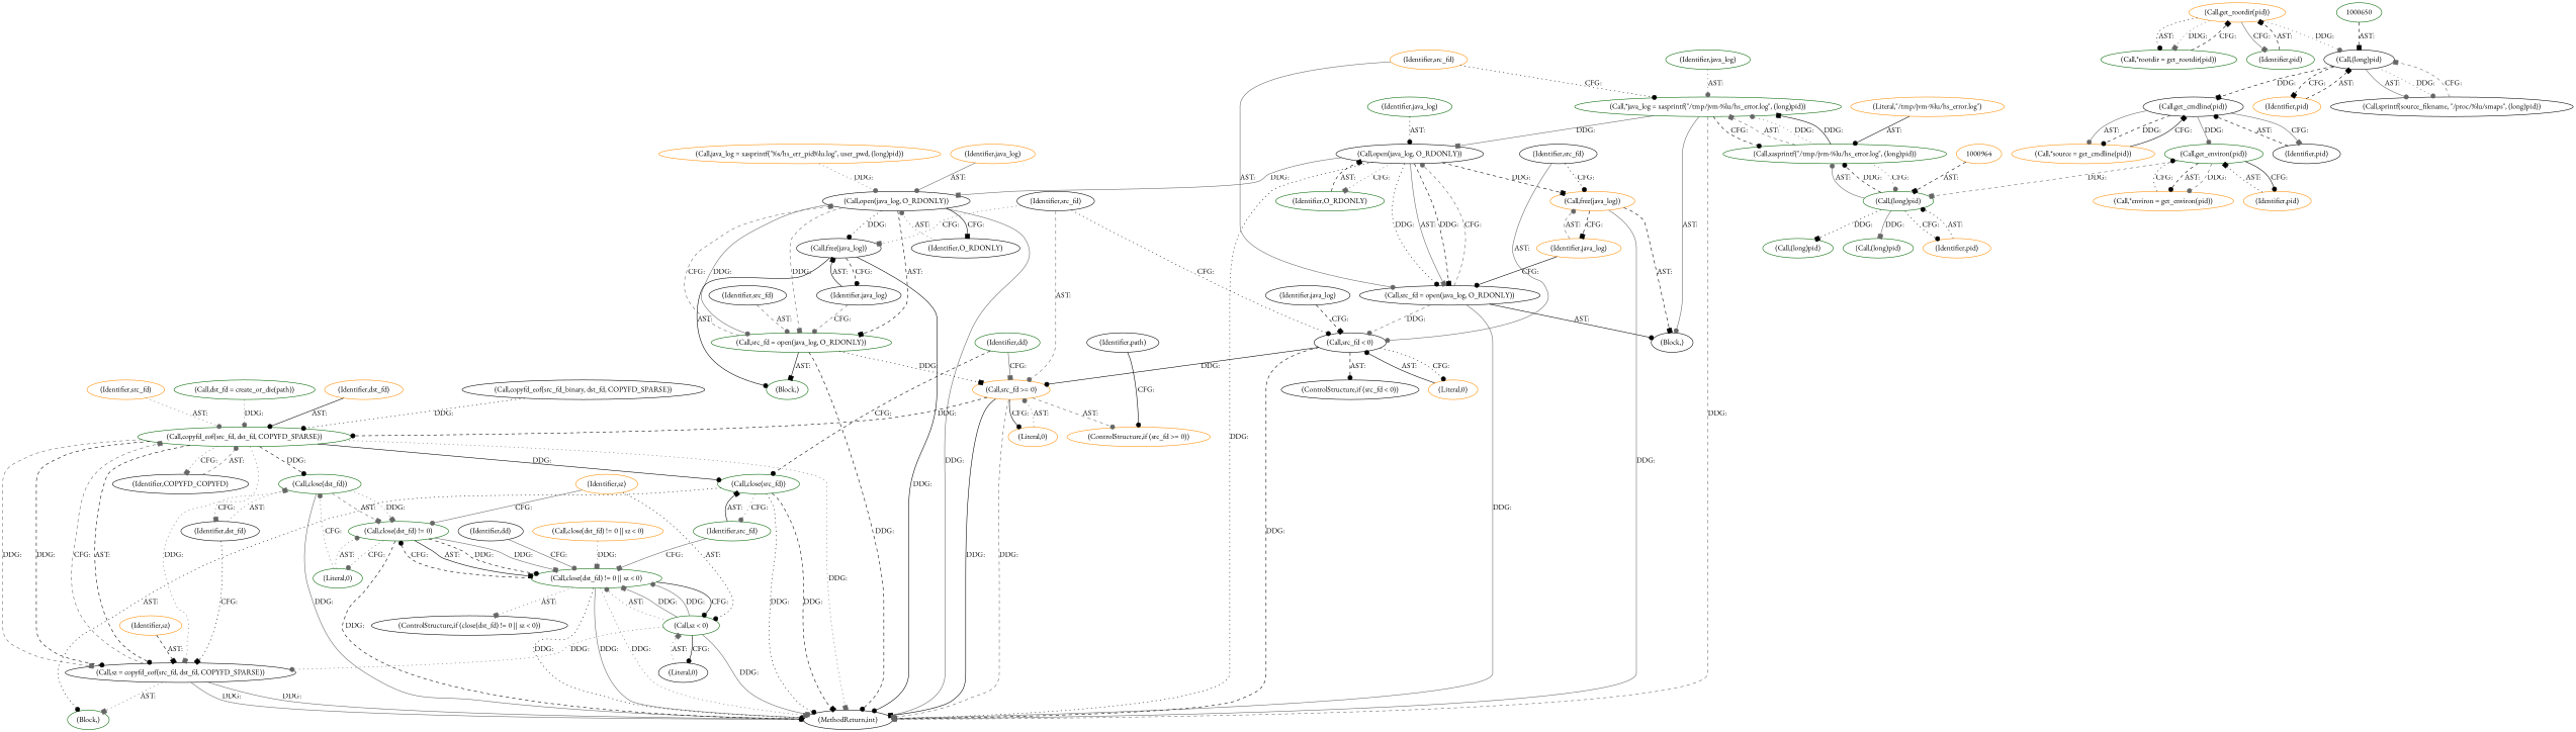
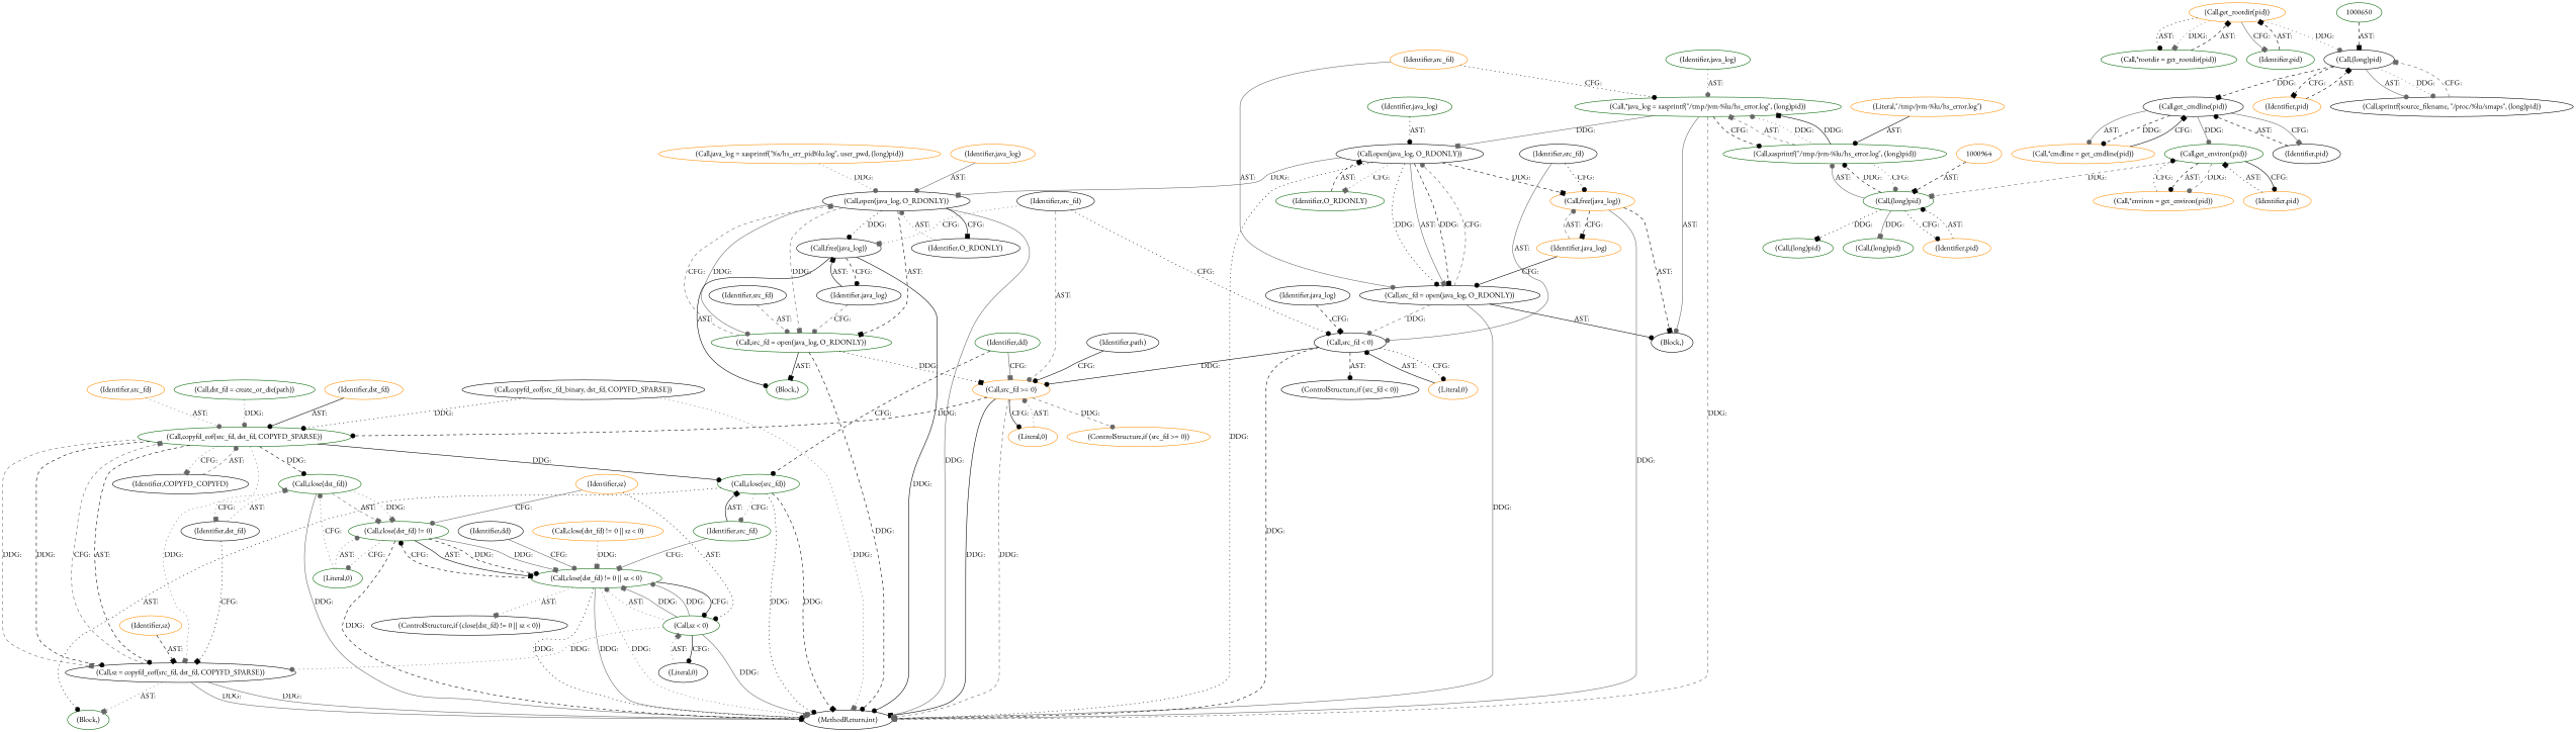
  digraph {
    fontname="EB Garamond"
    node [color=black fontname="EB Garamond"]
    edge [arrowhead=dot color=gray40 fontname="EB Garamond" style=solid]
    n1 [label="(Call,open(java_log, O_RDONLY))"]
    n2 [label="(Call,src_fd = open(java_log, O_RDONLY))"]
    n3 [color=darkorange label="(Call,free(java_log))"]
    n4 [label="(Call,open(java_log, O_RDONLY))"]
    n5 [color=darkgreen label="(Identifier,O_RDONLY)"]
    n6 [label="(MethodReturn,int)"]
    n7 [label="(Block,)"]
    n8 [label="(Call,src_fd < 0)"]
    n9 [color=darkorange label="(Identifier,java_log)"]
    n10 [color=darkgreen label="(Call,src_fd = open(java_log, O_RDONLY))"]
    n11 [label="(Call,free(java_log))"]
    n12 [label="(Identifier,O_RDONLY)"]
    n13 [color=darkgreen label="(Call,*java_log = xasprintf(\"/tmp/jvm-%lu/hs_error.log\", (long)pid))"]
    n14 [color=darkgreen label="(Call,xasprintf(\"/tmp/jvm-%lu/hs_error.log\", (long)pid))"]
    n15 [color=darkgreen label="(Call,(long)pid)"]
    n16 [color=darkgreen label="(Call,(long)pid)"]
    n17 [color=darkgreen label="(Call,(long)pid)"]
    n18 [color=darkorange label="(Identifier,pid)"]
    n19 [color=darkgreen label="(Call,get_environ(pid))"]
    n20 [color=darkorange label="(Identifier,pid)"]
    n21 [color=darkorange label="(Call,*environ = get_environ(pid))"]
    n22 [label="(Call,get_cmdline(pid))"]
-   n23 [color=darkorange label="(Call,*source = get_cmdline(pid))"]
+   n23 [color=darkorange label="(Call,*cmdline = get_cmdline(pid))"]
    n24 [label="(Identifier,pid)"]
    n25 [label="(Call,(long)pid)"]
    n26 [color=darkorange label="(Identifier,pid)"]
    n27 [label="(Call,sprintf(source_filename, \"/proc/%lu/smaps\", (long)pid))"]
    n28 [color=darkorange label="(Call,get_rootdir(pid))"]
    n29 [color=darkgreen label="(Call,*rootdir = get_rootdir(pid))"]
    n30 [color=darkgreen label="(Identifier,pid)"]
    n31 [color=darkorange label="(Call,src_fd >= 0)"]
    n32 [label="(ControlStructure,if (src_fd < 0))"]
    n33 [color=darkorange label="(Literal,0)"]
    n34 [color=darkgreen label="(Call,copyfd_eof(src_fd, dst_fd, COPYFD_SPARSE))"]
    n35 [color=darkorange label="(Literal,0)"]
    n36 [color=darkorange label="(ControlStructure,if (src_fd >= 0))"]
    n37 [label="(Call,sz = copyfd_eof(src_fd, dst_fd, COPYFD_SPARSE))"]
    n38 [color=darkgreen label="(Call,close(dst_fd))"]
    n39 [color=darkgreen label="(Call,close(src_fd))"]
    n40 [label="(Identifier,COPYFD_COPYFD)"]
    n41 [color=darkgreen label="(Block,)"]
    n42 [color=darkgreen label="(Call,close(dst_fd) != 0)"]
    n43 [label="(Identifier,dst_fd)"]
    n44 [color=darkgreen label="(Identifier,src_fd)"]
    n45 [color=darkgreen label="(Call,sz < 0)"]
    n46 [color=darkgreen label="(Call,close(dst_fd) != 0 || sz < 0)"]
    n47 [label="(Literal,0)"]
    n48 [label="(ControlStructure,if (close(dst_fd) != 0 || sz < 0))"]
    n49 [color=darkgreen label="(Literal,0)"]
    n50 [color=darkgreen label="(Block,)"]
    n51 [label="(Identifier,java_log)"]
    n52 [color=darkorange label="(Identifier,sz)"]
    n53 [label="(Call,copyfd_eof(src_fd_binary, dst_fd, COPYFD_SPARSE))"]
    n54 [color=darkorange label="(Identifier,sz)"]
    n55 [color=darkorange label="(Call,java_log = xasprintf(\"%s/hs_err_pid%lu.log\", user_pwd, (long)pid))"]
    n56 [color=darkorange label="(Identifier,src_fd)"]
    n57 [label="(Identifier,src_fd)"]
    n58 [color=darkorange label="(Literal,\"/tmp/jvm-%lu/hs_error.log\")"]
    n59 [color=darkgreen label="(Identifier,java_log)"]
    n60 [label="(Identifier,path)"]
    n61 [color=darkgreen label="(Identifier,java_log)"]
    n62 [color=darkgreen label="(Identifier,dd)"]
    n63 [label="(Identifier,src_fd)"]
    n64 [label="(Identifier,dd)"]
    n65 [color=darkgreen label="(Call,dst_fd = create_or_die(path))"]
    n66 [color=darkorange label="(Identifier,java_log)"]
    n67 [color=darkorange label="(Identifier,src_fd)"]
    n68 [color=darkorange label="(Identifier,dst_fd)"]
    n69 [color=darkorange label="(Call,close(dst_fd) != 0 || sz < 0)"]
    n70 [label="(Identifier,java_log)"]
    n71 [label="(Identifier,src_fd)"]
    1000964 [color=darkorange]
    1000650 [color=darkgreen]
    n1 -> n2 [arrowhead=box label="AST: "]
    n1 -> n2 [arrowhead=box color=black label="DDG: " style=dashed]
    n1 -> n2 [color=black label="DDG: " style=dotted]
    n1 -> n3 [arrowhead=box color=black label="DDG: " style=dashed]
    n1 -> n4 [arrowhead=box label="DDG: "]
    n1 -> n5 [arrowhead=box label="CFG: " style=dotted]
    n1 -> n6 [arrowhead=box color=black label="DDG: " style=dotted]
    n2 -> n1 [label="CFG: " style=dashed]
    n2 -> n6 [label="DDG: "]
    n2 -> n7 [color=black label="AST: "]
    n2 -> n8 [label="DDG: " style=dashed]
    n3 -> n6 [label="DDG: "]
    n3 -> n7 [arrowhead=box color=black label="AST: " style=dashed]
    n3 -> n9 [arrowhead=box color=black label="CFG: " style=dashed]
    n4 -> n6 [arrowhead=box label="DDG: "]
    n4 -> n10 [arrowhead=box color=black label="AST: " style=dashed]
    n4 -> n10 [label="DDG: "]
    n4 -> n10 [arrowhead=box label="DDG: " style=dashed]
    n4 -> n11 [color=black label="DDG: " style=dotted]
    n4 -> n12 [arrowhead=box color=black label="CFG: "]
    n5 -> n1 [arrowhead=box color=black label="AST: " style=dashed]
    n8 -> n6 [color=black label="DDG: " style=dashed]
    n8 -> n31 [color=black label="DDG: "]
    n8 -> n32 [color=black label="AST: " style=dashed]
    n8 -> n33 [color=black label="CFG: " style=dotted]
    n9 -> n2 [color=black label="CFG: "]
    n9 -> n3 [label="AST: " style=dashed]
    n10 -> n4 [arrowhead=box label="CFG: " style=dashed]
    n10 -> n6 [color=black label="DDG: " style=dashed]
    n10 -> n31 [arrowhead=box color=black label="DDG: " style=dotted]
    n10 -> n50 [arrowhead=box color=black label="AST: "]
    n11 -> n6 [color=black label="DDG: "]
    n11 -> n50 [color=black label="AST: "]
    n11 -> n51 [color=black label="CFG: " style=dashed]
    n12 -> n4 [label="AST: " style=dotted]
    n13 -> n1 [arrowhead=box label="DDG: "]
    n13 -> n6 [arrowhead=box label="DDG: " style=dashed]
    n13 -> n7 [label="AST: "]
    n13 -> n14 [color=black label="CFG: " style=dashed]
    n14 -> n13 [arrowhead=box label="AST: " style=dashed]
    n14 -> n13 [label="DDG: " style=dotted]
    n14 -> n13 [arrowhead=box color=black label="DDG: "]
    n14 -> n15 [label="CFG: " style=dotted]
    n15 -> n14 [label="AST: "]
    n15 -> n14 [color=black label="DDG: " style=dashed]
    n15 -> n16 [arrowhead=box color=black label="DDG: " style=dotted]
    n15 -> n17 [arrowhead=box label="DDG: "]
    n15 -> n18 [color=black label="CFG: " style=dotted]
    n18 -> n15 [color=black label="AST: " style=dotted]
    n19 -> n15 [arrowhead=box label="DDG: " style=dashed]
    n19 -> n20 [color=black label="CFG: "]
    n19 -> n21 [color=black label="AST: " style=dashed]
    n19 -> n21 [label="DDG: " style=dashed]
    n20 -> n19 [arrowhead=box color=black label="AST: " style=dotted]
    n21 -> n19 [color=black label="CFG: " style=dotted]
    n22 -> n19 [label="DDG: "]
    n22 -> n23 [label="AST: "]
    n22 -> n23 [color=black label="DDG: " style=dashed]
    n22 -> n24 [arrowhead=box label="CFG: "]
    n23 -> n22 [arrowhead=box color=black label="CFG: "]
    n24 -> n22 [color=black label="AST: " style=dashed]
    n25 -> n22 [arrowhead=box color=black label="DDG: " style=dashed]
    n25 -> n26 [arrowhead=box color=black label="CFG: " style=dashed]
    n25 -> n27 [label="AST: "]
    n25 -> n27 [label="DDG: " style=dotted]
    n26 -> n25 [arrowhead=box color=black label="AST: " style=dashed]
    n27 -> n25 [arrowhead=box label="CFG: " style=dashed]
    n28 -> n25 [label="DDG: " style=dotted]
    n28 -> n29 [color=black label="AST: " style=dotted]
    n28 -> n29 [arrowhead=box label="DDG: " style=dotted]
    n28 -> n30 [arrowhead=box label="CFG: "]
-   n29 -> n28 [arrowhead=box color=black label="CFG: " style=dashed]
+   n29 -> n28 [arrowhead=box color=black label="AST: " style=dashed]
    n30 -> n28 [arrowhead=box color=black label="AST: " style=dashed]
    n31 -> n6 [arrowhead=box color=black label="DDG: "]
    n31 -> n6 [arrowhead=box label="DDG: " style=dashed]
    n31 -> n34 [color=black label="DDG: " style=dashed]
    n31 -> n35 [color=black label="CFG: "]
-   n31 -> n36 [label="AST: " style=dashed]
+   n31 -> n36 [label="DDG: " style=dashed]
    n33 -> n8 [color=black label="AST: "]
-   n34 -> n6 [arrowhead=box label="DDG: " style=dotted]
+   n53 -> n6 [arrowhead=box label="DDG: " style=dotted]
    n34 -> n37 [color=black label="AST: " style=dashed]
    n34 -> n37 [arrowhead=box label="DDG: " style=dotted]
    n34 -> n37 [arrowhead=box label="DDG: " style=dashed]
    n34 -> n37 [color=black label="DDG: " style=dashed]
    n34 -> n38 [color=black label="DDG: " style=dashed]
    n34 -> n39 [color=black label="DDG: "]
    n34 -> n40 [arrowhead=box label="CFG: " style=dotted]
    n35 -> n31 [label="AST: " style=dotted]
    n37 -> n6 [label="DDG: "]
    n37 -> n6 [arrowhead=box label="DDG: "]
    n37 -> n34 [arrowhead=box label="CFG: " style=dashed]
    n37 -> n41 [arrowhead=box label="AST: " style=dotted]
    n38 -> n6 [arrowhead=box label="DDG: "]
    n38 -> n42 [arrowhead=box label="AST: " style=dashed]
    n38 -> n42 [arrowhead=box label="DDG: " style=dotted]
    n38 -> n43 [arrowhead=box label="CFG: " style=dotted]
    n39 -> n6 [color=black label="DDG: " style=dotted]
    n39 -> n6 [arrowhead=box color=black label="DDG: " style=dashed]
    n39 -> n41 [color=black label="AST: " style=dotted]
    n39 -> n44 [label="CFG: " style=dotted]
    n40 -> n34 [label="AST: " style=dashed]
    n42 -> n6 [color=black label="DDG: " style=dashed]
    n42 -> n46 [arrowhead=box color=black label="AST: "]
    n42 -> n46 [color=black label="DDG: " style=dashed]
    n42 -> n46 [arrowhead=box label="DDG: "]
    n42 -> n49 [label="CFG: " style=dotted]
    n43 -> n37 [arrowhead=box color=black label="CFG: " style=dotted]
    n43 -> n38 [arrowhead=box label="AST: " style=dotted]
    n44 -> n39 [arrowhead=box color=black label="AST: "]
    n44 -> n46 [arrowhead=box label="CFG: "]
    n45 -> n6 [arrowhead=box label="DDG: "]
    n45 -> n37 [label="DDG: " style=dotted]
    n45 -> n46 [label="AST: " style=dotted]
    n45 -> n46 [arrowhead=box label="DDG: "]
    n45 -> n46 [label="DDG: "]
    n45 -> n47 [color=black label="CFG: "]
    n46 -> n6 [label="DDG: "]
    n46 -> n6 [color=black label="DDG: " style=dotted]
    n46 -> n6 [arrowhead=box label="DDG: " style=dotted]
    n46 -> n42 [color=black label="CFG: " style=dashed]
    n46 -> n45 [color=black label="CFG: "]
    n46 -> n48 [arrowhead=box label="AST: " style=dotted]
    n47 -> n45 [arrowhead=box label="AST: " style=dotted]
    n49 -> n38 [label="CFG: " style=dotted]
    n49 -> n42 [label="AST: " style=dotted]
    n51 -> n10 [label="CFG: " style=dashed]
    n51 -> n11 [arrowhead=box color=black label="AST: "]
    n52 -> n42 [label="CFG: "]
    n52 -> n45 [color=black label="AST: " style=dotted]
    n53 -> n34 [color=black label="DDG: " style=dotted]
    n54 -> n37 [arrowhead=box color=black label="AST: " style=dashed]
    n55 -> n4 [label="DDG: " style=dotted]
    n56 -> n34 [label="AST: " style=dotted]
    n57 -> n3 [color=black label="CFG: " style=dotted]
    n57 -> n8 [label="AST: "]
    n58 -> n14 [color=black label="AST: "]
    n59 -> n13 [label="AST: " style=dotted]
-   n60 -> n36 [color=black label="CFG: "]
+   n60 -> n31 [color=black label="CFG: "]
    n61 -> n1 [color=black label="AST: " style=dotted]
    n62 -> n31 [arrowhead=box label="CFG: "]
    n62 -> n39 [color=black label="CFG: " style=dashed]
    n63 -> n8 [color=black label="CFG: " style=dotted]
    n63 -> n11 [arrowhead=box label="CFG: " style=dotted]
    n63 -> n31 [label="AST: " style=dashed]
    n64 -> n46 [label="CFG: "]
    n65 -> n34 [label="DDG: " style=dotted]
    n66 -> n4 [label="AST: "]
    n67 -> n2 [label="AST: "]
    n67 -> n13 [color=black label="CFG: " style=dotted]
    n68 -> n34 [color=black label="AST: "]
    n69 -> n46 [arrowhead=box label="DDG: " style=dotted]
    n70 -> n8 [arrowhead=box color=black label="CFG: " style=dashed]
    n71 -> n10 [label="AST: " style=dashed]
    1000964 -> n15 [arrowhead=box color=black label="AST: " style=dashed]
    1000650 -> n25 [arrowhead=box color=black label="AST: " style=dashed]
  }
